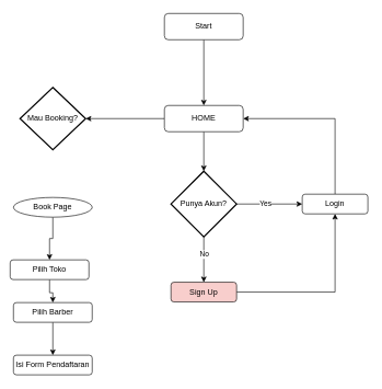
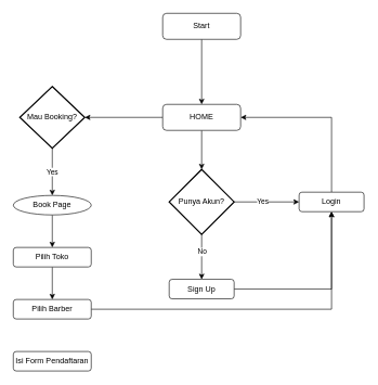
  <mxCell id="0" />
  <mxCell id="1" parent="0" />
  <mxCell id="2" style="edgeStyle=orthogonalEdgeStyle;rounded=0;orthogonalLoop=1;jettySize=auto;html=1;entryX=0.5;entryY=0;entryDx=0;entryDy=0;" parent="1" source="3" target="6" edge="1"><mxGeometry relative="1" as="geometry" /></mxCell>
  <mxCell id="3" value="Start" style="rounded=1;whiteSpace=wrap;html=1;" parent="1" vertex="1"><mxGeometry x="250" y="20" width="120" height="40" as="geometry" /></mxCell>
  <mxCell id="4" style="edgeStyle=orthogonalEdgeStyle;rounded=0;orthogonalLoop=1;jettySize=auto;html=1;" parent="1" source="6" target="11" edge="1"><mxGeometry relative="1" as="geometry"><mxPoint x="310" y="260" as="targetPoint" /></mxGeometry></mxCell>
  <mxCell id="5" style="edgeStyle=orthogonalEdgeStyle;rounded=0;orthogonalLoop=1;jettySize=auto;html=1;entryX=1;entryY=0.5;entryDx=0;entryDy=0;entryPerimeter=0;" parent="1" source="6" target="19" edge="1"><mxGeometry relative="1" as="geometry" /></mxCell>
  <mxCell id="6" value="HOME" style="rounded=1;whiteSpace=wrap;html=1;" parent="1" vertex="1"><mxGeometry x="250" y="160" width="120" height="40" as="geometry" /></mxCell>
  <mxCell id="7" style="edgeStyle=orthogonalEdgeStyle;rounded=0;orthogonalLoop=1;jettySize=auto;html=1;" parent="1" source="11" target="13" edge="1"><mxGeometry relative="1" as="geometry"><mxPoint x="310" y="420" as="targetPoint" /></mxGeometry></mxCell>
  <mxCell id="8" value="No" style="edgeLabel;html=1;align=center;verticalAlign=middle;resizable=0;points=[];" parent="7" vertex="1" connectable="0"><mxGeometry x="-0.233" relative="1" as="geometry"><mxPoint as="offset" /></mxGeometry></mxCell>
  <mxCell id="9" style="edgeStyle=orthogonalEdgeStyle;rounded=0;orthogonalLoop=1;jettySize=auto;html=1;" parent="1" source="11" edge="1"><mxGeometry relative="1" as="geometry"><mxPoint x="460" y="310" as="targetPoint" /></mxGeometry></mxCell>
  <mxCell id="10" value="Yes" style="edgeLabel;html=1;align=center;verticalAlign=middle;resizable=0;points=[];" parent="9" vertex="1" connectable="0"><mxGeometry x="-0.137" y="2" relative="1" as="geometry"><mxPoint as="offset" /></mxGeometry></mxCell>
  <mxCell id="11" value="Punya Akun?" style="strokeWidth=2;html=1;shape=mxgraph.flowchart.decision;whiteSpace=wrap;" parent="1" vertex="1"><mxGeometry x="260" y="260" width="100" height="100" as="geometry" /></mxCell>
  <mxCell id="12" style="edgeStyle=orthogonalEdgeStyle;rounded=0;orthogonalLoop=1;jettySize=auto;html=1;entryX=0.5;entryY=1;entryDx=0;entryDy=0;" parent="1" source="13" target="15" edge="1"><mxGeometry relative="1" as="geometry"><mxPoint x="510" y="448" as="targetPoint" /></mxGeometry></mxCell>
- <mxCell id="13" value="Sign Up" style="rounded=1;whiteSpace=wrap;html=1;fillColor=#f8cecc;" parent="1" vertex="1"><mxGeometry x="260" y="429" width="100" height="30" as="geometry" /></mxCell>
+ <mxCell id="13" value="Sign Up" style="rounded=1;whiteSpace=wrap;html=1;" parent="1" vertex="1"><mxGeometry x="260" y="429" width="100" height="30" as="geometry" /></mxCell>
  <mxCell id="14" style="edgeStyle=orthogonalEdgeStyle;rounded=0;orthogonalLoop=1;jettySize=auto;html=1;entryX=1;entryY=0.5;entryDx=0;entryDy=0;" parent="1" source="15" target="6" edge="1"><mxGeometry relative="1" as="geometry"><mxPoint x="510" y="180" as="targetPoint" /><Array as="points"><mxPoint x="510" y="180" /></Array></mxGeometry></mxCell>
  <mxCell id="15" value="Login" style="rounded=1;whiteSpace=wrap;html=1;" parent="1" vertex="1"><mxGeometry x="460" y="295" width="100" height="30" as="geometry" /></mxCell>
  <mxCell id="16" style="edgeStyle=orthogonalEdgeStyle;rounded=0;orthogonalLoop=1;jettySize=auto;html=1;entryX=0.5;entryY=0;entryDx=0;entryDy=0;" parent="1" source="17" target="21" edge="1"><mxGeometry relative="1" as="geometry" /></mxCell>
  <mxCell id="17" value="Book Page" style="ellipse;whiteSpace=wrap;html=1;" parent="1" vertex="1"><mxGeometry x="20" y="300" width="120" height="30" as="geometry" /></mxCell>
+ <mxCell id="18" value="Yes" style="edgeStyle=orthogonalEdgeStyle;rounded=0;orthogonalLoop=1;jettySize=auto;html=1;entryX=0.5;entryY=0;entryDx=0;entryDy=0;" parent="1" source="19" target="17" edge="1"><mxGeometry relative="1" as="geometry" /></mxCell>
  <mxCell id="19" value="Mau Booking?" style="strokeWidth=2;html=1;shape=mxgraph.flowchart.decision;whiteSpace=wrap;" parent="1" vertex="1"><mxGeometry x="30" y="132.5" width="100" height="95" as="geometry" /></mxCell>
  <mxCell id="20" style="edgeStyle=orthogonalEdgeStyle;rounded=0;orthogonalLoop=1;jettySize=auto;html=1;entryX=0.5;entryY=0;entryDx=0;entryDy=0;" parent="1" source="21" target="23" edge="1"><mxGeometry relative="1" as="geometry" /></mxCell>
- <mxCell id="21" value="Pilih Toko" style="rounded=1;whiteSpace=wrap;html=1;" parent="1" vertex="1"><mxGeometry x="15" y="395" width="120" height="30" as="geometry" /></mxCell>
- <mxCell id="22" style="edgeStyle=orthogonalEdgeStyle;rounded=0;orthogonalLoop=1;jettySize=auto;html=1;" parent="1" source="23" target="24" edge="1"><mxGeometry relative="1" as="geometry" /></mxCell>
+ <mxCell id="21" value="Pilih Toko" style="rounded=1;whiteSpace=wrap;html=1;" parent="1" vertex="1"><mxGeometry x="20" y="380" width="120" height="30" as="geometry" /></mxCell>
+ <mxCell id="22" style="edgeStyle=orthogonalEdgeStyle;rounded=0;orthogonalLoop=1;jettySize=auto;html=1;" parent="1" source="23" target="15" edge="1"><mxGeometry relative="1" as="geometry" /></mxCell>
  <mxCell id="23" value="Pilih Barber" style="rounded=1;whiteSpace=wrap;html=1;" parent="1" vertex="1"><mxGeometry x="20" y="460" width="120" height="30" as="geometry" /></mxCell>
  <mxCell id="24" value="Isi Form Pendaftaran" style="rounded=1;whiteSpace=wrap;html=1;" parent="1" vertex="1"><mxGeometry x="20" y="540" width="120" height="30" as="geometry" /></mxCell>
